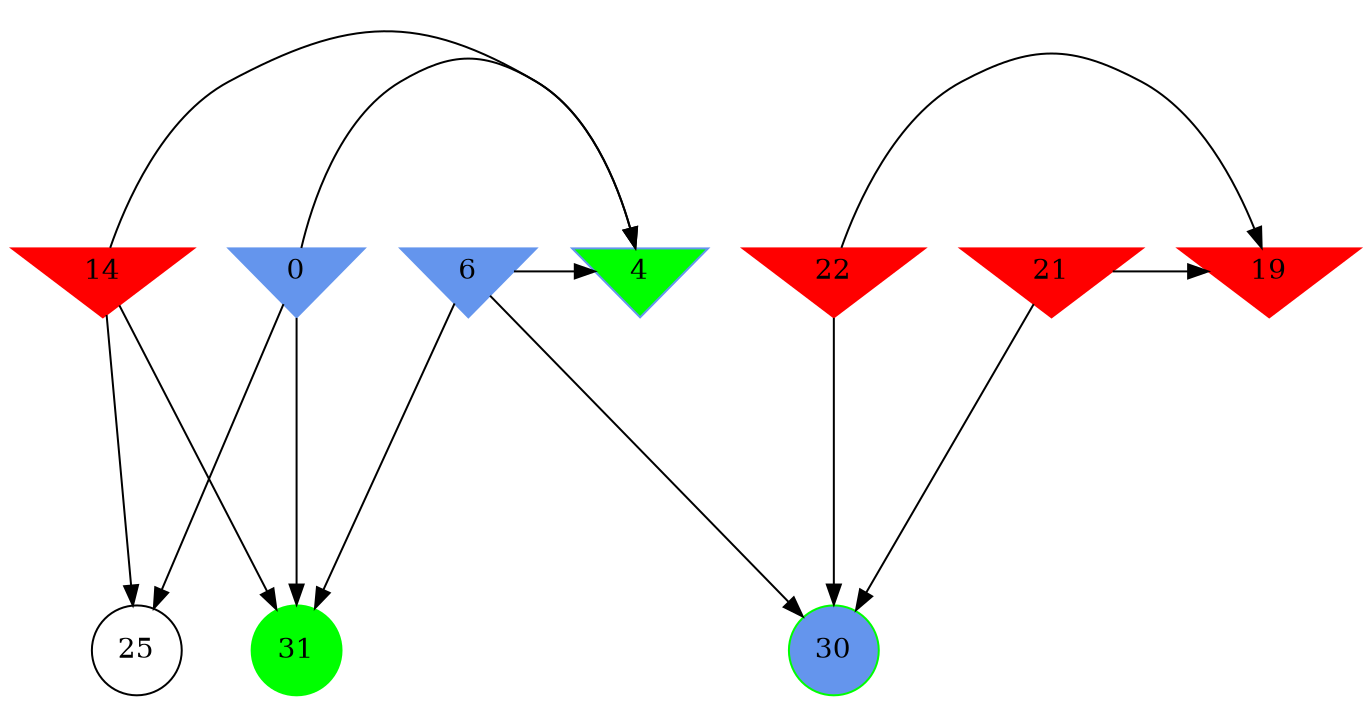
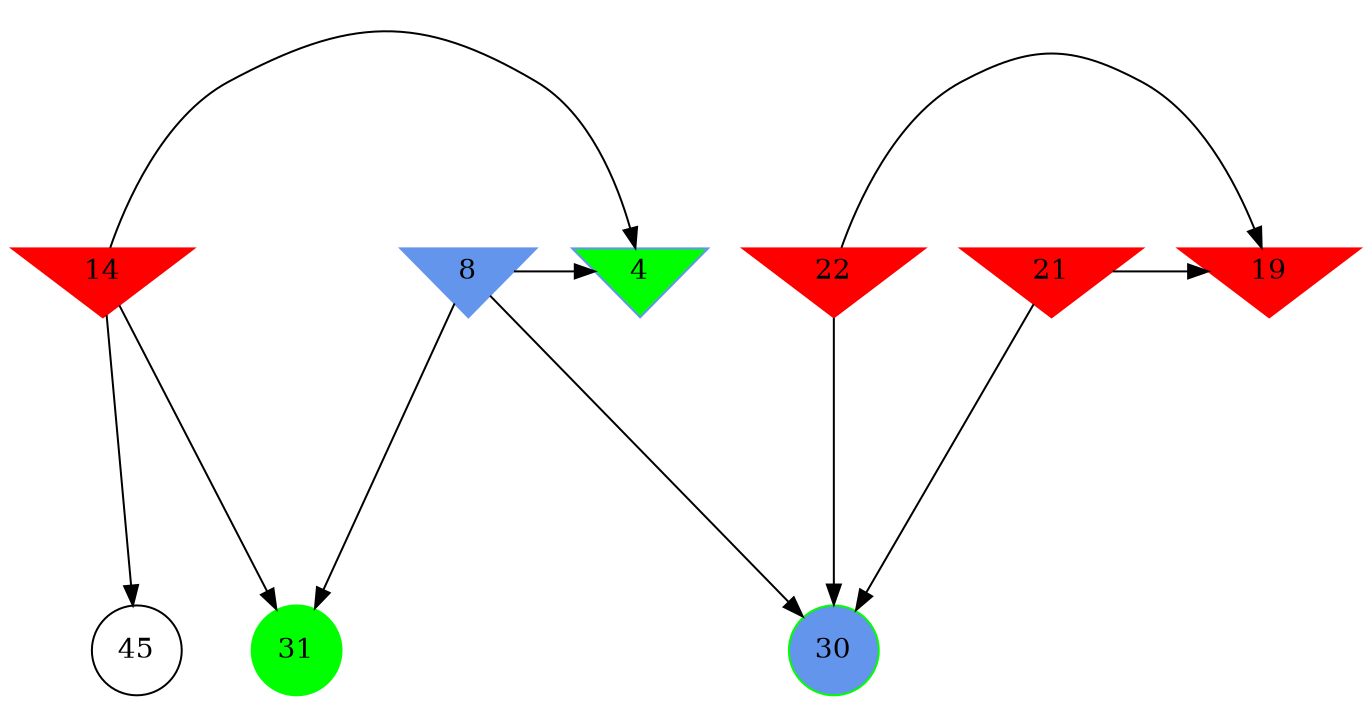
  digraph {
    ranksep=2.0
    node [color=red shape=invtriangle style=filled]
-   0 [color=cornflowerblue]
    4 [color=cornflowerblue fillcolor=green]
-   8 [color=cornflowerblue label=6]
+   8 [color=cornflowerblue]
    14
    19
    21
    22
-   25 [color=black shape=circle style=""]
+   25 [color=black shape=circle label=45 style=""]
    30 [color=green fillcolor=cornflowerblue shape=circle]
    31 [color=green shape=circle]
    subgraph sub_1 {
      rank=same
-     0
      4
      8
      14
      19
      21
      22
    }
    subgraph sub_2 {
      rank=same
      25
    }
    subgraph sub_3 {
      rank=same
      30
      31
    }
-   0 -> 4
-   0 -> 25
-   0 -> 31
    8 -> 4
    8 -> 30
    8 -> 31
    14 -> 4
    14 -> 25
    14 -> 31
    21 -> 19
    21 -> 30
    22 -> 19
    22 -> 30
  }
